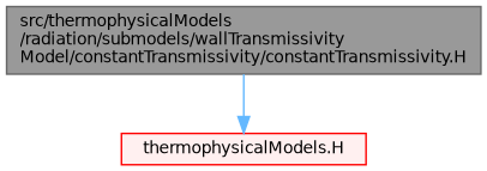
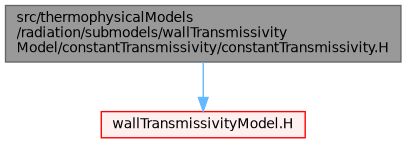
  digraph {
    node [fontname=Helvetica fontsize=10 shape=box style=filled]
    n1 [color=gray40 fillcolor=grey60 fontcolor=black height=0.2 label="src/thermophysicalModels\l/radiation/submodels/wallTransmissivity\lModel/constantTransmissivity/constantTransmissivity.H" width=0.4]
-   n2 [color=red fillcolor="#FFF0F0" height=0.2 label="thermophysicalModels.H" width=0.4]
+   n2 [color=red fillcolor="#FFF0F0" height=0.2 label="wallTransmissivityModel.H" width=0.4]
    n1 -> n2 [color=steelblue1 fontname=Helvetica fontsize=10 labelfontname=Helvetica labelfontsize=10 style=solid]
  }
